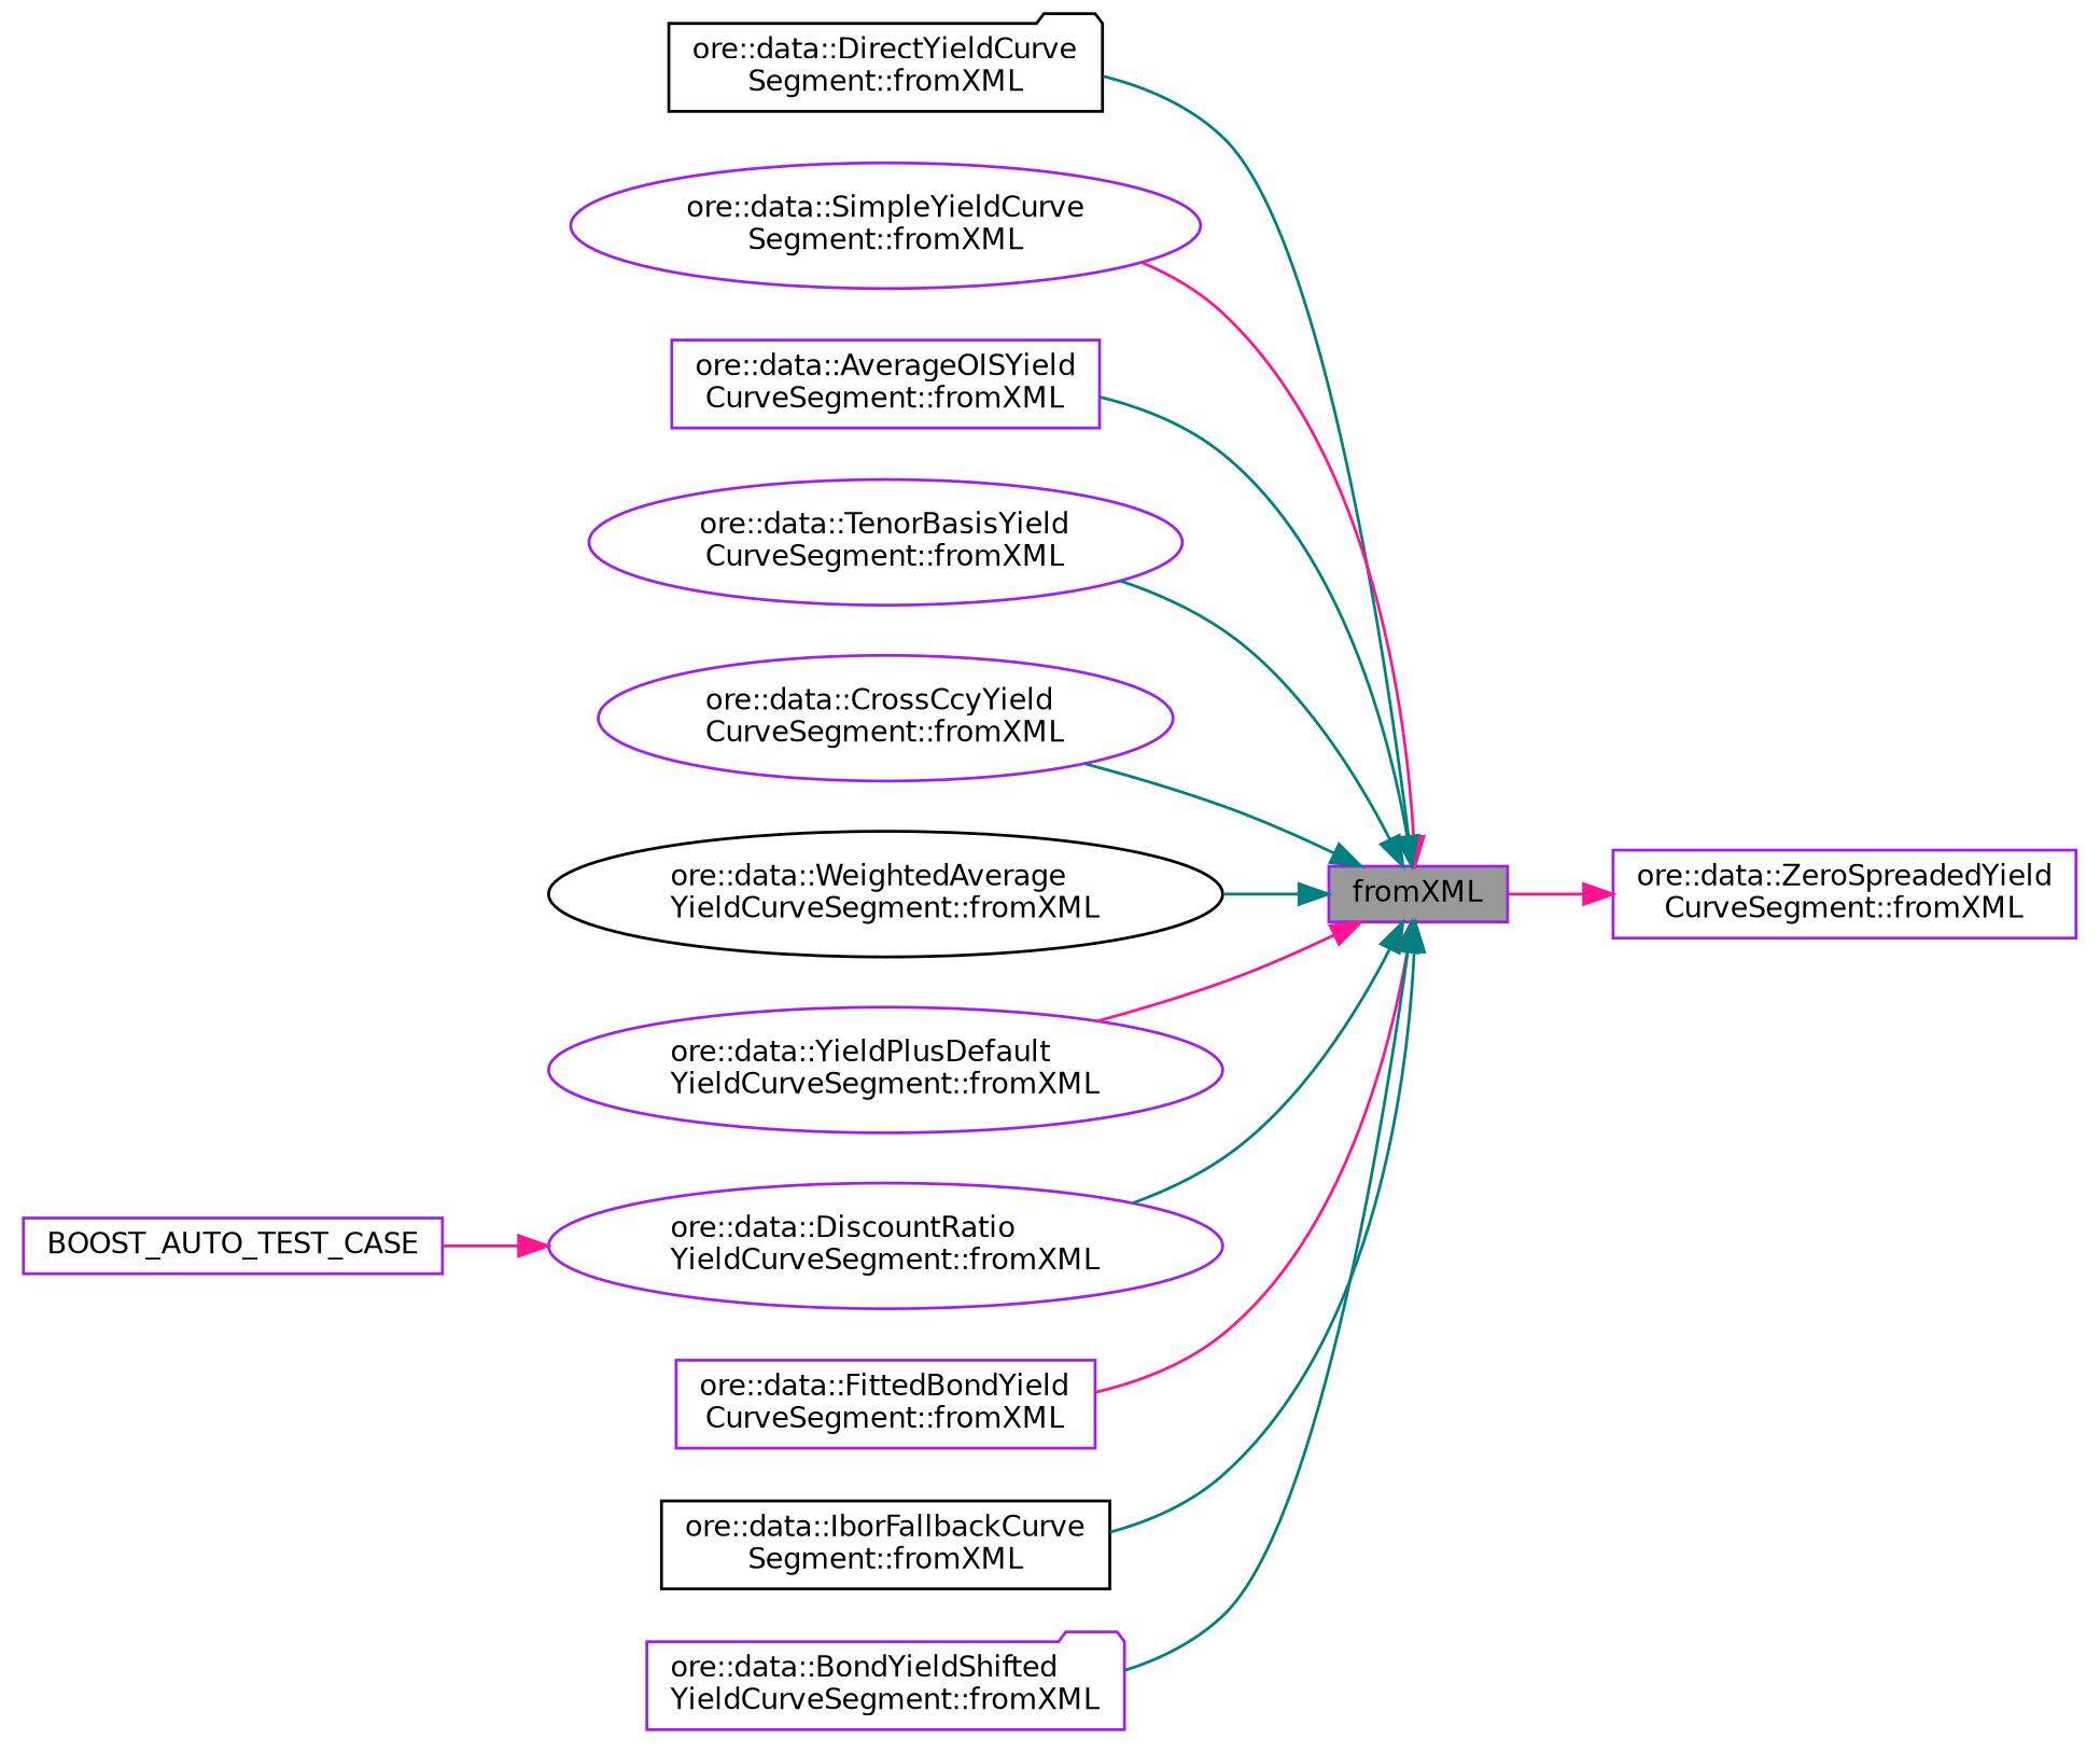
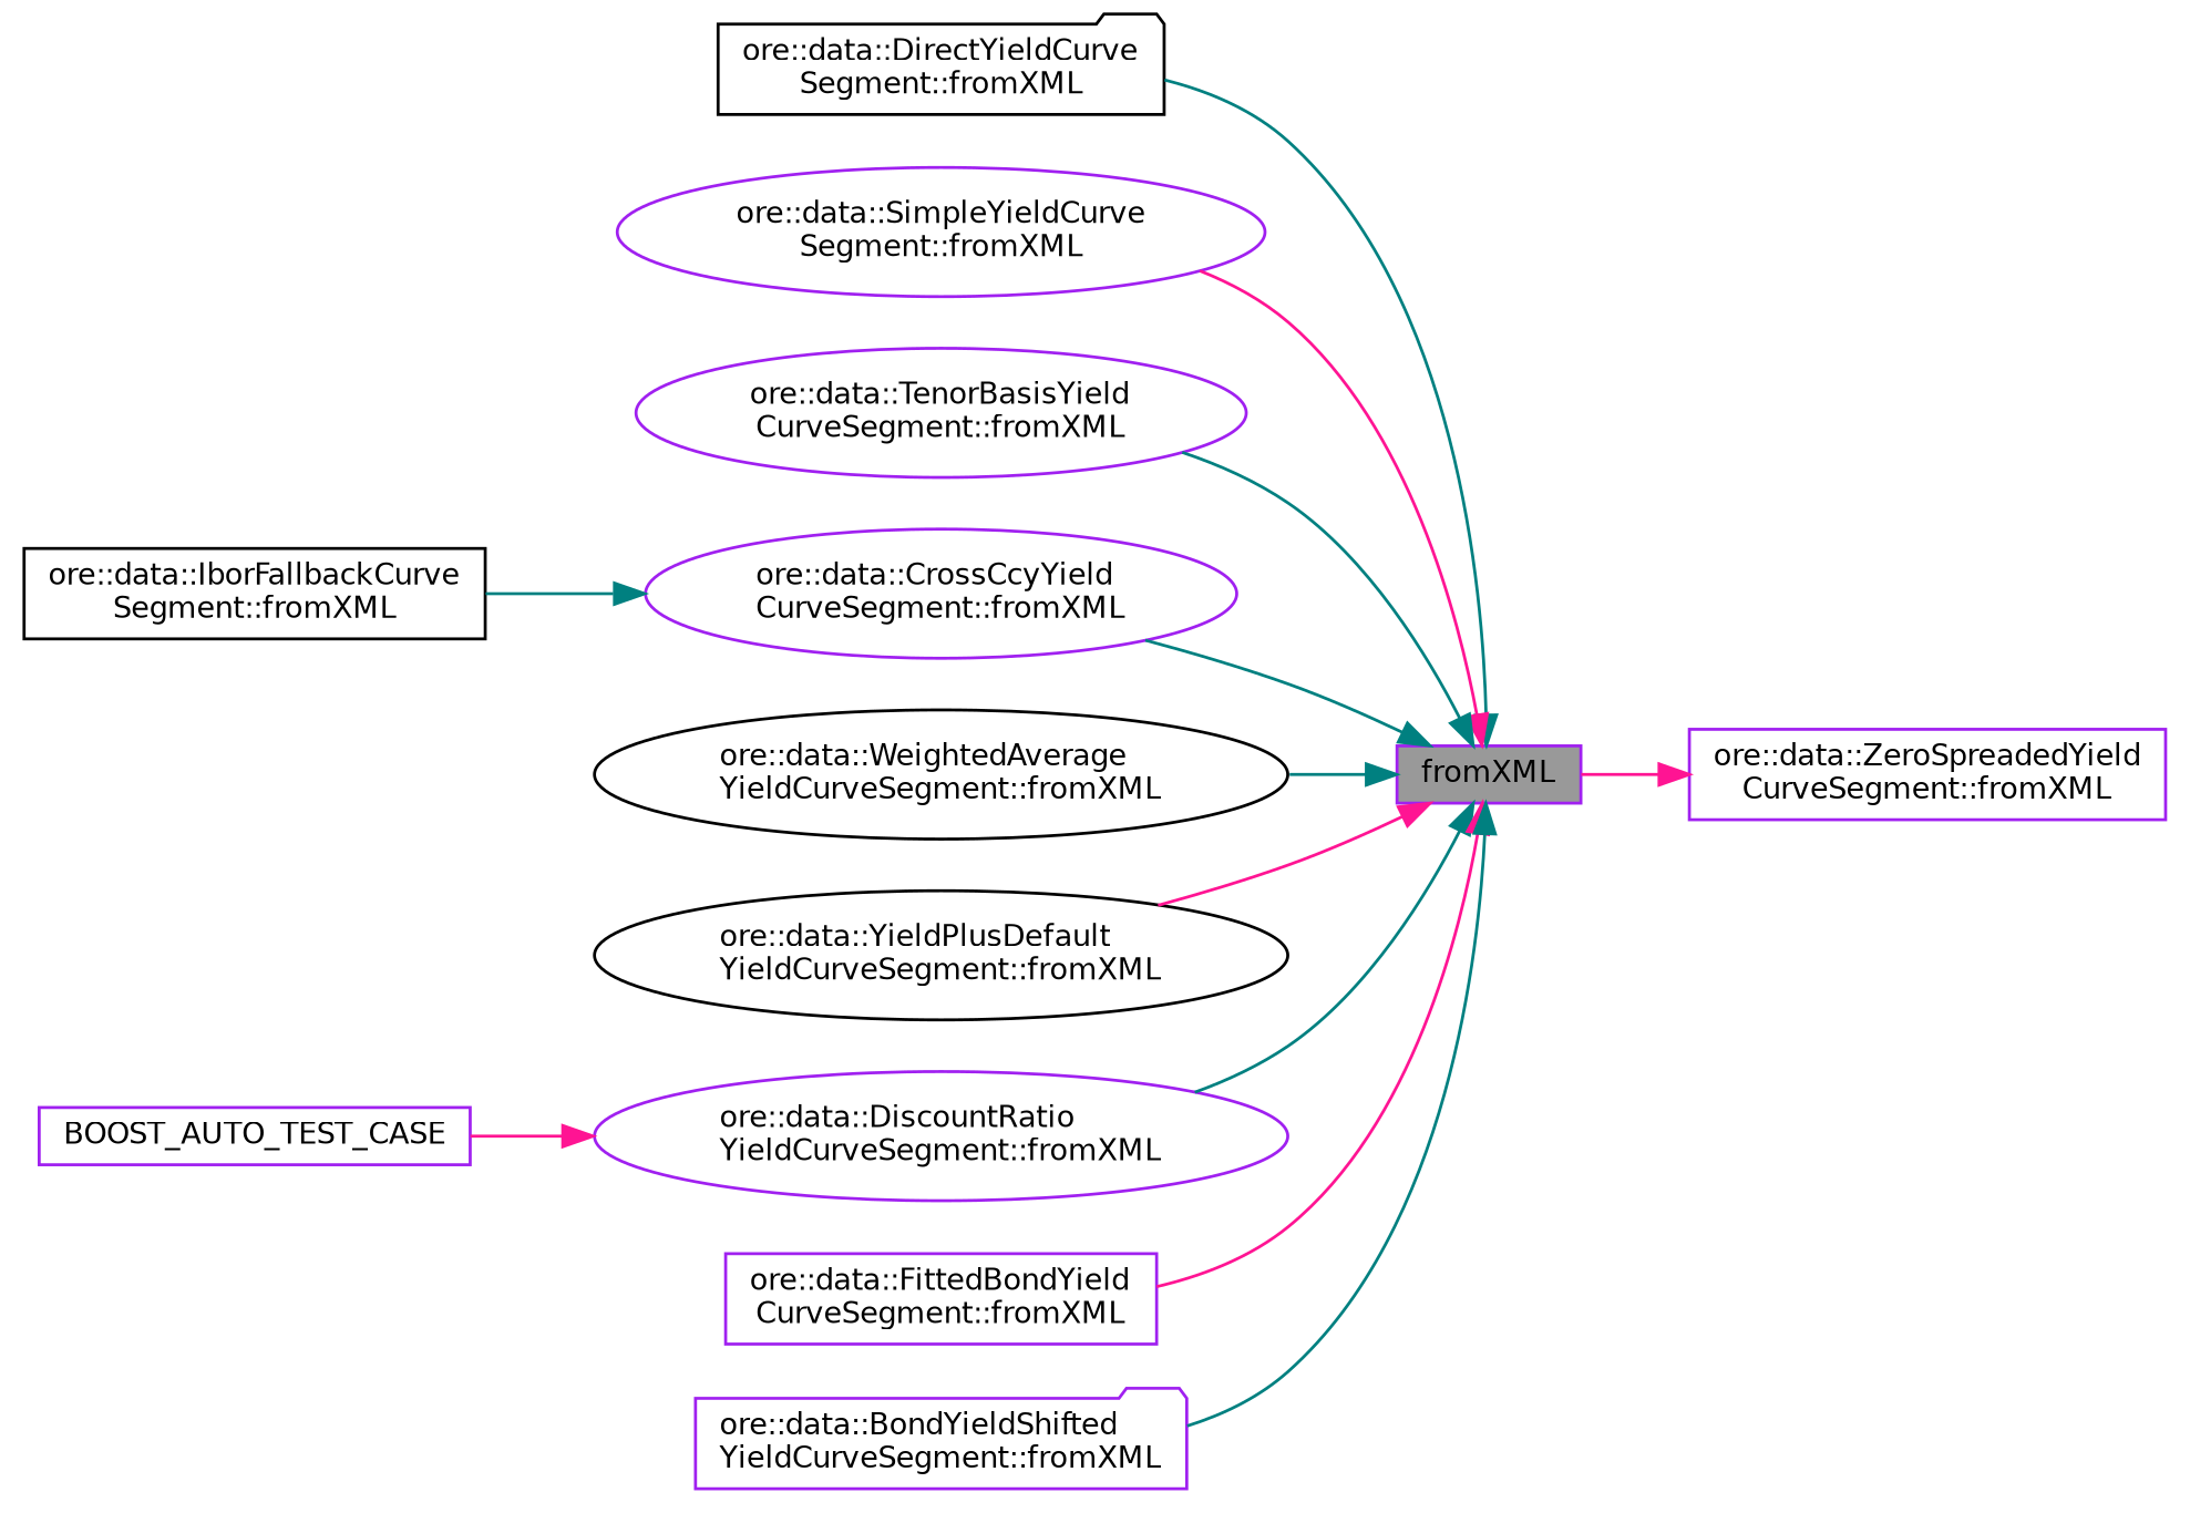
  digraph {
    rankdir=RL
    node [color=purple fillcolor=white fontname=Helvetica fontsize=10 shape=box style=filled]
    edge [color=teal dir=back fontname=Helvetica fontsize=10 labelfontname=Helvetica labelfontsize=10 style=solid]
    n1 [fillcolor=grey60 fontcolor=black height=0.2 label=fromXML width=0.4]
    n2 [color=black height=0.2 label="ore::data::DirectYieldCurve\lSegment::fromXML" shape=folder width=0.4]
    n3 [height=0.2 label="ore::data::SimpleYieldCurve\lSegment::fromXML" shape=ellipse width=0.4]
-   n4 [height=0.2 label="ore::data::AverageOISYield\lCurveSegment::fromXML" width=0.4]
    n5 [height=0.2 label="ore::data::TenorBasisYield\lCurveSegment::fromXML" shape=ellipse width=0.4]
    n6 [height=0.2 label="ore::data::CrossCcyYield\lCurveSegment::fromXML" shape=ellipse width=0.4]
    n7 [color=black height=0.2 label="ore::data::WeightedAverage\lYieldCurveSegment::fromXML" shape=ellipse width=0.4]
-   n8 [height=0.2 label="ore::data::YieldPlusDefault\lYieldCurveSegment::fromXML" shape=ellipse width=0.4]
+   n8 [color=black height=0.2 label="ore::data::YieldPlusDefault\lYieldCurveSegment::fromXML" shape=ellipse width=0.4]
    n9 [height=0.2 label="ore::data::DiscountRatio\lYieldCurveSegment::fromXML" shape=ellipse width=0.4]
    n10 [height=0.2 label="ore::data::FittedBondYield\lCurveSegment::fromXML" width=0.4]
    n11 [color=black height=0.2 label="ore::data::IborFallbackCurve\lSegment::fromXML" width=0.4]
    n12 [height=0.2 label="ore::data::BondYieldShifted\lYieldCurveSegment::fromXML" shape=folder width=0.4]
    n13 [height=0.2 label="ore::data::ZeroSpreadedYield\lCurveSegment::fromXML" width=0.4]
    n14 [height=0.2 label=BOOST_AUTO_TEST_CASE width=0.4]
    n1 -> n2
    n1 -> n3 [color=deeppink]
-   n1 -> n4
    n1 -> n5
    n1 -> n6
    n1 -> n7
    n1 -> n8 [color=deeppink]
    n1 -> n9
    n1 -> n10 [color=deeppink]
-   n1 -> n11
+   n6 -> n11
    n1 -> n12
    n9 -> n14 [color=deeppink]
    n13 -> n1 [color=deeppink]
  }
